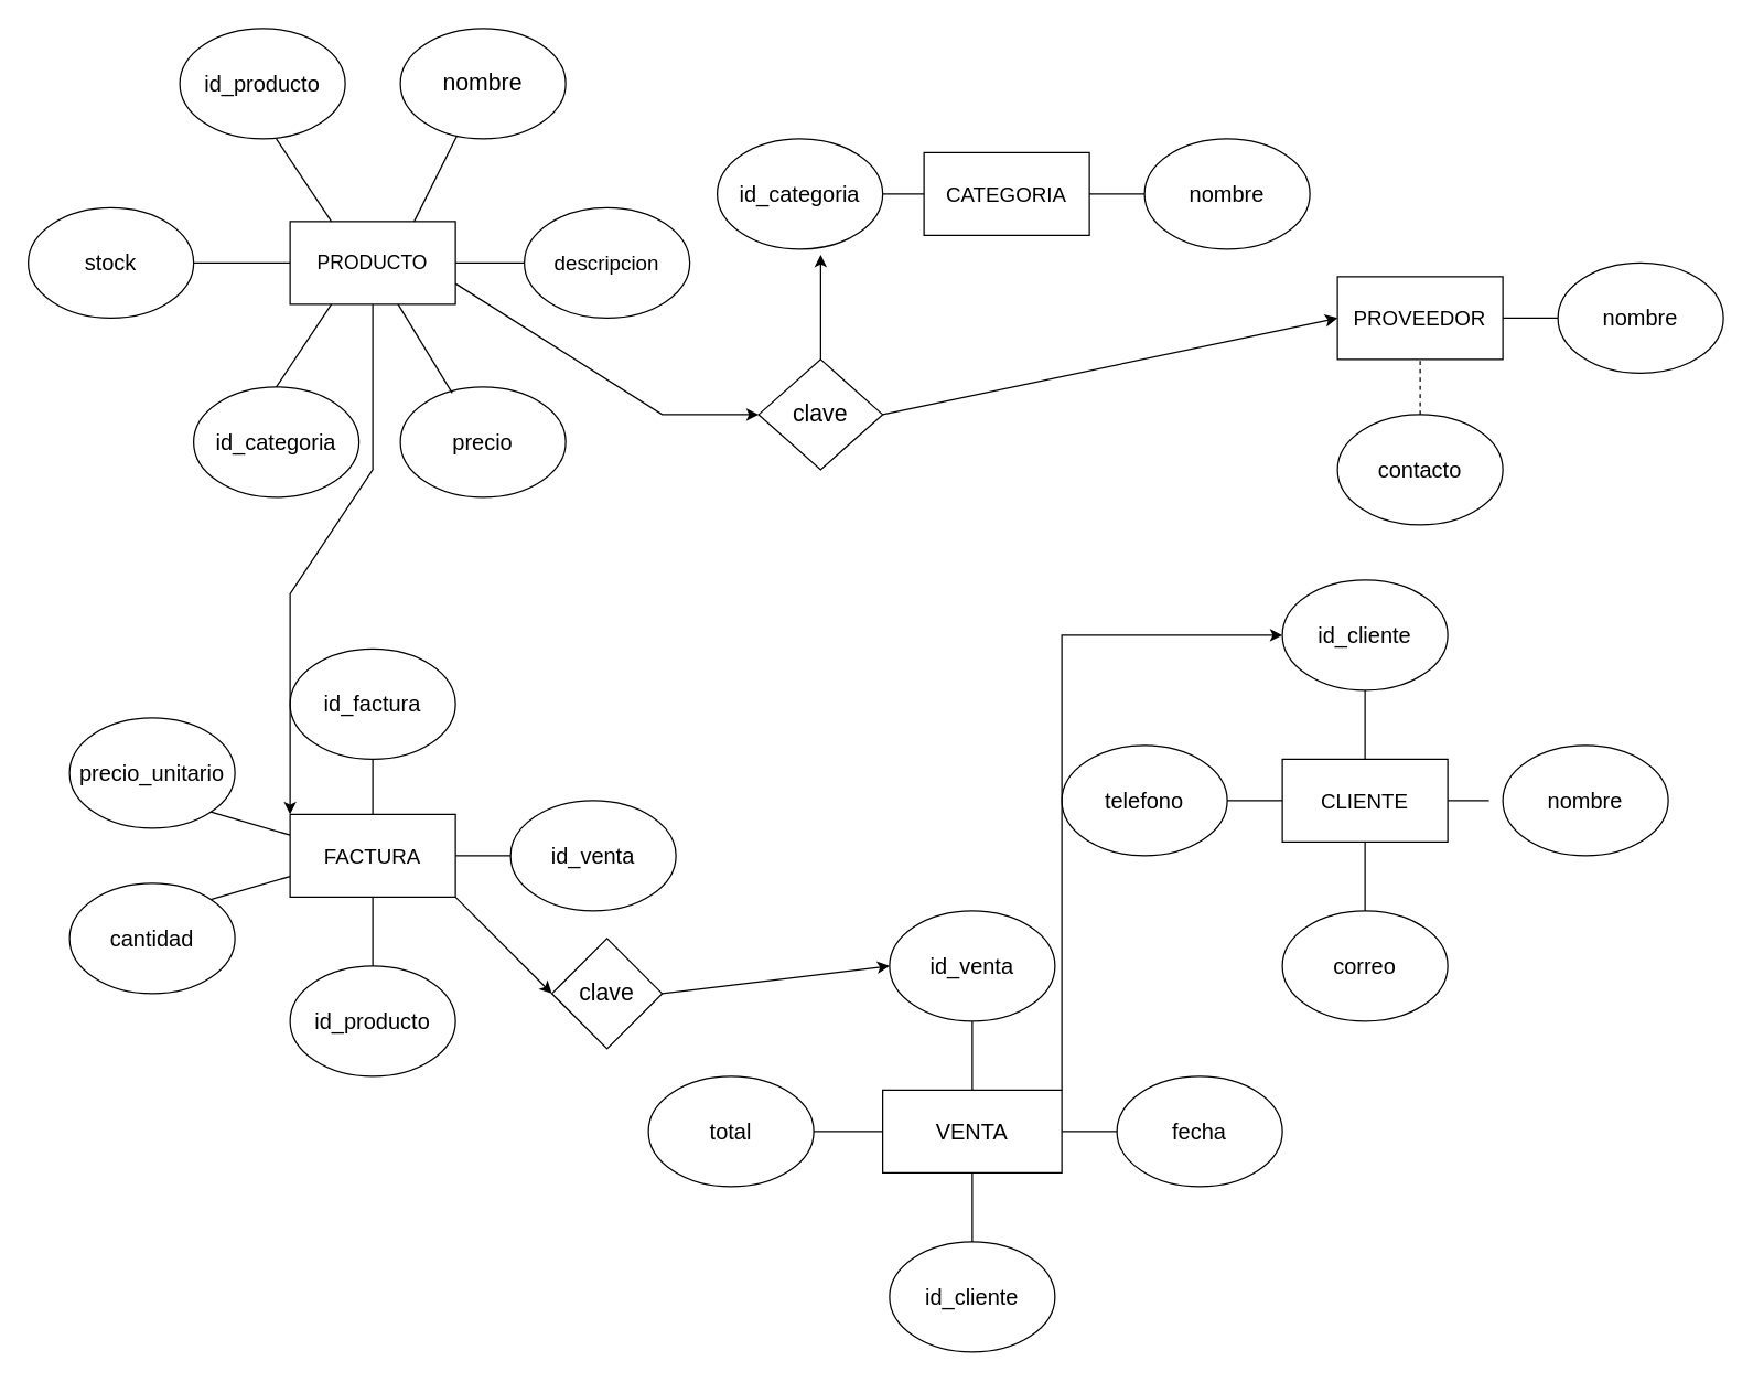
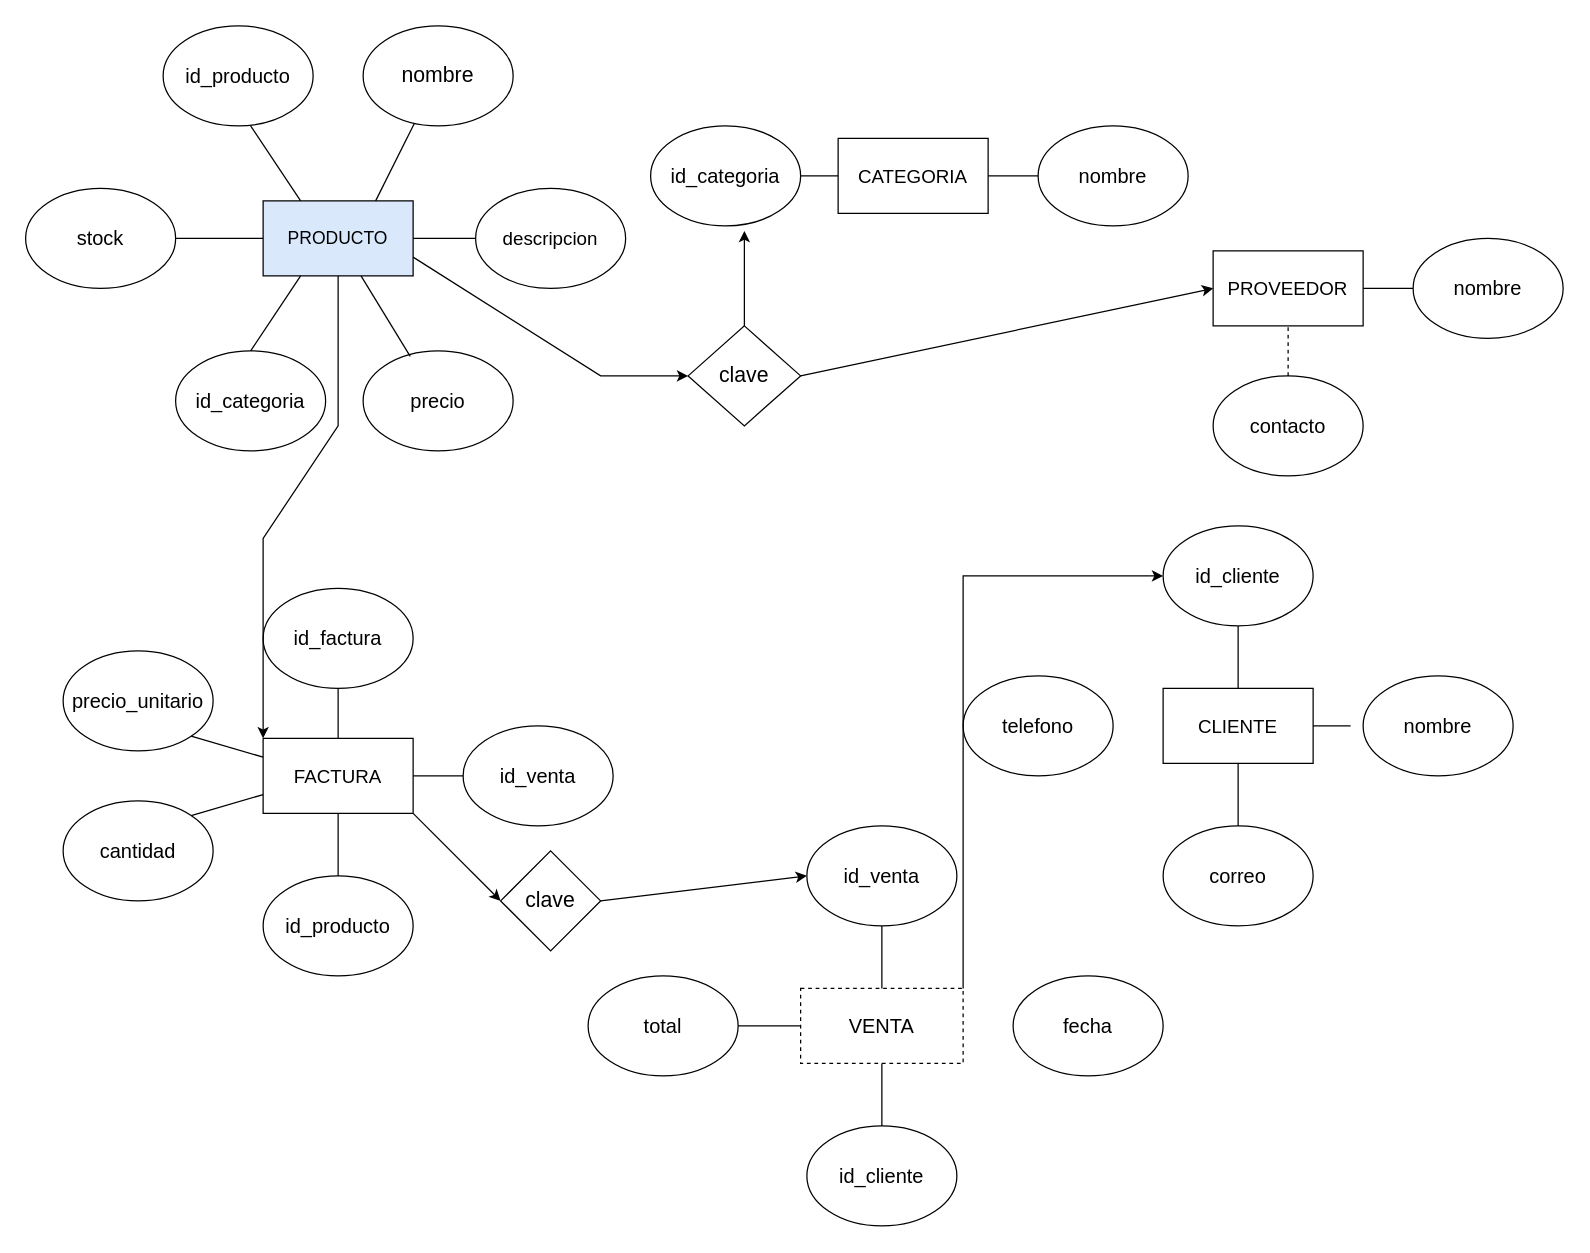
  <mxCell id="0" />
  <mxCell id="1" parent="0" />
- <mxCell id="2" value="&lt;font style=&quot;font-size: 14px;&quot;&gt;PRODUCTO&lt;/font&gt;" style="rounded=0;whiteSpace=wrap;html=1;" parent="1" vertex="1"><mxGeometry y="160" width="120" height="60" as="geometry" x="210" /></mxCell>
+ <mxCell id="2" value="&lt;font style=&quot;font-size: 14px;&quot;&gt;PRODUCTO&lt;/font&gt;" style="rounded=0;whiteSpace=wrap;html=1;fillColor=#dae8fc;" parent="1" vertex="1"><mxGeometry y="160" width="120" height="60" as="geometry" x="210" /></mxCell>
  <mxCell id="3" value="&lt;font style=&quot;font-size: 15px;&quot;&gt;PROVEEDOR&lt;/font&gt;" style="rounded=0;whiteSpace=wrap;html=1;" parent="1" vertex="1"><mxGeometry x="970" y="200" width="120" height="60" as="geometry" /></mxCell>
  <mxCell id="4" value="&lt;font style=&quot;font-size: 15px;&quot;&gt;FACTURA&lt;/font&gt;" style="rounded=0;whiteSpace=wrap;html=1;" parent="1" vertex="1"><mxGeometry y="590" width="120" height="60" as="geometry" x="210" /></mxCell>
  <mxCell id="5" value="&lt;font style=&quot;font-size: 15px;&quot;&gt;CATEGORIA&lt;/font&gt;" style="rounded=0;whiteSpace=wrap;html=1;" parent="1" vertex="1"><mxGeometry x="670" y="110" width="120" height="60" as="geometry" /></mxCell>
  <mxCell id="6" value="&lt;font style=&quot;font-size: 15px;&quot;&gt;CLIENTE&lt;/font&gt;" style="rounded=0;whiteSpace=wrap;html=1;" parent="1" vertex="1"><mxGeometry x="930" y="550" width="120" height="60" as="geometry" /></mxCell>
- <mxCell id="7" value="&lt;font style=&quot;font-size: 16px;&quot;&gt;VENTA&lt;/font&gt;" style="rounded=0;whiteSpace=wrap;html=1;" parent="1" vertex="1"><mxGeometry x="640" y="790" width="130" height="60" as="geometry" /></mxCell>
+ <mxCell id="7" value="&lt;font style=&quot;font-size: 16px;&quot;&gt;VENTA&lt;/font&gt;" style="rounded=0;whiteSpace=wrap;html=1;dashed=1;" parent="1" vertex="1"><mxGeometry x="640" y="790" width="130" height="60" as="geometry" /></mxCell>
  <mxCell id="8" value="&lt;font style=&quot;font-size: 17px;&quot;&gt;nombre&lt;/font&gt;" style="ellipse;whiteSpace=wrap;html=1;" parent="1" vertex="1"><mxGeometry x="290" y="20" width="120" height="80" as="geometry" /></mxCell>
  <mxCell id="9" value="&lt;font style=&quot;font-size: 15px;&quot;&gt;descripcion&lt;/font&gt;" style="ellipse;whiteSpace=wrap;html=1;" parent="1" vertex="1"><mxGeometry x="380" y="150" width="120" height="80" as="geometry" /></mxCell>
  <mxCell id="10" value="&lt;font style=&quot;font-size: 16px;&quot;&gt;precio&lt;/font&gt;" style="ellipse;whiteSpace=wrap;html=1;" parent="1" vertex="1"><mxGeometry x="290" y="280" width="120" height="80" as="geometry" /></mxCell>
  <mxCell id="11" value="&lt;font style=&quot;font-size: 16px;&quot;&gt;id_producto&lt;/font&gt;" style="ellipse;whiteSpace=wrap;html=1;" parent="1" vertex="1"><mxGeometry x="130" y="20" width="120" height="80" as="geometry" /></mxCell>
  <mxCell id="12" value="&lt;font style=&quot;font-size: 16px;&quot;&gt;stock&lt;/font&gt;" style="ellipse;whiteSpace=wrap;html=1;" parent="1" vertex="1"><mxGeometry x="20" y="150" width="120" height="80" as="geometry" /></mxCell>
  <mxCell id="13" value="&lt;font style=&quot;font-size: 16px;&quot;&gt;id_categoria&lt;/font&gt;" style="ellipse;whiteSpace=wrap;html=1;" parent="1" vertex="1"><mxGeometry x="140" y="280" width="120" height="80" as="geometry" /></mxCell>
  <mxCell id="14" value="" style="endArrow=none;html=1;rounded=0;exitX=0.75;exitY=0;exitDx=0;exitDy=0;" parent="1" source="2" target="8" edge="1"><mxGeometry width="50" height="50" relative="1" as="geometry"><mxPoint x="300" y="170" as="sourcePoint" /><mxPoint x="350" y="120" as="targetPoint" /></mxGeometry></mxCell>
  <mxCell id="15" value="" style="endArrow=none;html=1;rounded=0;exitX=1;exitY=0.5;exitDx=0;exitDy=0;" parent="1" source="2" target="9" edge="1"><mxGeometry width="50" height="50" relative="1" as="geometry"><mxPoint x="300" y="240" as="sourcePoint" /><mxPoint x="350" y="190" as="targetPoint" /></mxGeometry></mxCell>
  <mxCell id="16" value="" style="endArrow=none;html=1;rounded=0;exitX=0.314;exitY=0.055;exitDx=0;exitDy=0;exitPerimeter=0;" parent="1" source="10" target="2" edge="1"><mxGeometry width="50" height="50" relative="1" as="geometry"><mxPoint x="290" y="320" as="sourcePoint" /><mxPoint x="340" y="270" as="targetPoint" /></mxGeometry></mxCell>
  <mxCell id="17" value="" style="endArrow=none;html=1;rounded=0;exitX=0.5;exitY=0;exitDx=0;exitDy=0;entryX=0.25;entryY=1;entryDx=0;entryDy=0;" parent="1" source="13" target="2" edge="1"><mxGeometry width="50" height="50" relative="1" as="geometry"><mxPoint x="80" y="320" as="sourcePoint" /><mxPoint x="230" y="230" as="targetPoint" /></mxGeometry></mxCell>
  <mxCell id="18" value="" style="endArrow=none;html=1;rounded=0;entryX=0;entryY=0.5;entryDx=0;entryDy=0;exitX=1;exitY=0.5;exitDx=0;exitDy=0;" parent="1" source="12" target="2" edge="1"><mxGeometry width="50" height="50" relative="1" as="geometry"><mxPoint x="50" y="290" as="sourcePoint" /><mxPoint x="100" y="240" as="targetPoint" /></mxGeometry></mxCell>
  <mxCell id="19" value="" style="endArrow=none;html=1;rounded=0;exitX=0.25;exitY=0;exitDx=0;exitDy=0;" parent="1" source="2" edge="1"><mxGeometry width="50" height="50" relative="1" as="geometry"><mxPoint x="175" y="130" as="sourcePoint" /><mxPoint x="200" y="100" as="targetPoint" /></mxGeometry></mxCell>
  <mxCell id="20" value="&lt;font style=&quot;font-size: 16px;&quot;&gt;id_categoria&lt;/font&gt;" style="ellipse;whiteSpace=wrap;html=1;" parent="1" vertex="1"><mxGeometry x="520" y="100" width="120" height="80" as="geometry" /></mxCell>
  <mxCell id="21" value="&lt;font style=&quot;font-size: 16px;&quot;&gt;nombre&lt;/font&gt;" style="ellipse;whiteSpace=wrap;html=1;" parent="1" vertex="1"><mxGeometry x="830" y="100" width="120" height="80" as="geometry" /></mxCell>
  <mxCell id="22" value="" style="endArrow=none;html=1;rounded=0;exitX=0;exitY=0.5;exitDx=0;exitDy=0;entryX=1;entryY=0.5;entryDx=0;entryDy=0;" parent="1" source="5" target="20" edge="1"><mxGeometry width="50" height="50" relative="1" as="geometry"><mxPoint x="640" y="100" as="sourcePoint" /><mxPoint x="660" y="190" as="targetPoint" /></mxGeometry></mxCell>
  <mxCell id="23" value="" style="endArrow=none;html=1;rounded=0;entryX=1;entryY=0.5;entryDx=0;entryDy=0;exitX=0;exitY=0.5;exitDx=0;exitDy=0;" parent="1" source="21" target="5" edge="1"><mxGeometry width="50" height="50" relative="1" as="geometry"><mxPoint x="630" y="220" as="sourcePoint" /><mxPoint x="680" y="170" as="targetPoint" /></mxGeometry></mxCell>
  <mxCell id="24" value="&lt;font style=&quot;font-size: 16px;&quot;&gt;contacto&lt;/font&gt;" style="ellipse;whiteSpace=wrap;html=1;" parent="1" vertex="1"><mxGeometry x="970" y="300" width="120" height="80" as="geometry" /></mxCell>
  <mxCell id="25" value="&lt;font style=&quot;font-size: 16px;&quot;&gt;nombre&lt;/font&gt;" style="ellipse;whiteSpace=wrap;html=1;" parent="1" vertex="1"><mxGeometry x="1130" y="190" width="120" height="80" as="geometry" /></mxCell>
  <mxCell id="26" value="" style="endArrow=none;html=1;rounded=0;entryX=0;entryY=0.5;entryDx=0;entryDy=0;exitX=1;exitY=0.5;exitDx=0;exitDy=0;" parent="1" source="3" target="25" edge="1"><mxGeometry width="50" height="50" relative="1" as="geometry"><mxPoint x="1070" y="230" as="sourcePoint" /><mxPoint x="1120" y="180" as="targetPoint" /></mxGeometry></mxCell>
  <mxCell id="27" value="" style="endArrow=none;html=1;rounded=0;exitX=0.5;exitY=0;exitDx=0;exitDy=0;entryX=0.5;entryY=1;entryDx=0;entryDy=0;dashed=1;" parent="1" source="24" target="3" edge="1"><mxGeometry width="50" height="50" relative="1" as="geometry"><mxPoint x="960" y="270" as="sourcePoint" /><mxPoint x="1050" y="180" as="targetPoint" /></mxGeometry></mxCell>
  <mxCell id="28" value="&lt;font style=&quot;font-size: 16px;&quot;&gt;id_cliente&lt;/font&gt;" style="ellipse;whiteSpace=wrap;html=1;" parent="1" vertex="1"><mxGeometry x="930" y="420" width="120" height="80" as="geometry" /></mxCell>
  <mxCell id="29" value="&lt;font style=&quot;font-size: 16px;&quot;&gt;telefono&lt;/font&gt;" style="ellipse;whiteSpace=wrap;html=1;" parent="1" vertex="1"><mxGeometry x="770" y="540" width="120" height="80" as="geometry" /></mxCell>
  <mxCell id="30" value="&lt;font style=&quot;font-size: 16px;&quot;&gt;correo&lt;/font&gt;" style="ellipse;whiteSpace=wrap;html=1;" parent="1" vertex="1"><mxGeometry x="930" y="660" width="120" height="80" as="geometry" /></mxCell>
  <mxCell id="31" value="&lt;font style=&quot;font-size: 16px;&quot;&gt;nombre&lt;/font&gt;" style="ellipse;whiteSpace=wrap;html=1;" parent="1" vertex="1"><mxGeometry x="1090" y="540" width="120" height="80" as="geometry" /></mxCell>
  <mxCell id="32" value="" style="endArrow=none;html=1;rounded=0;exitX=1;exitY=0.5;exitDx=0;exitDy=0;" parent="1" source="6" edge="1"><mxGeometry width="50" height="50" relative="1" as="geometry"><mxPoint x="1040" y="620" as="sourcePoint" /><mxPoint x="1080" y="580" as="targetPoint" /></mxGeometry></mxCell>
  <mxCell id="33" value="" style="endArrow=none;html=1;rounded=0;entryX=0.5;entryY=1;entryDx=0;entryDy=0;exitX=0.5;exitY=0;exitDx=0;exitDy=0;" parent="1" source="6" target="28" edge="1"><mxGeometry width="50" height="50" relative="1" as="geometry"><mxPoint x="980" y="560" as="sourcePoint" /><mxPoint x="1030" y="510" as="targetPoint" /></mxGeometry></mxCell>
  <mxCell id="34" value="" style="endArrow=none;html=1;rounded=0;entryX=0.5;entryY=1;entryDx=0;entryDy=0;exitX=0.5;exitY=0;exitDx=0;exitDy=0;" parent="1" source="30" target="6" edge="1"><mxGeometry width="50" height="50" relative="1" as="geometry"><mxPoint x="910" y="670" as="sourcePoint" /><mxPoint x="960" y="620" as="targetPoint" /></mxGeometry></mxCell>
- <mxCell id="35" value="" style="endArrow=none;html=1;rounded=0;exitX=1;exitY=0.5;exitDx=0;exitDy=0;entryX=0;entryY=0.5;entryDx=0;entryDy=0;" parent="1" source="29" target="6" edge="1"><mxGeometry width="50" height="50" relative="1" as="geometry"><mxPoint x="960" y="510" as="sourcePoint" /><mxPoint x="1010" y="460" as="targetPoint" /></mxGeometry></mxCell>
  <mxCell id="36" value="&lt;font style=&quot;font-size: 16px;&quot;&gt;id_venta&lt;/font&gt;" style="ellipse;whiteSpace=wrap;html=1;" parent="1" vertex="1"><mxGeometry x="645" y="660" width="120" height="80" as="geometry" /></mxCell>
  <mxCell id="37" value="&lt;font style=&quot;font-size: 16px;&quot;&gt;fecha&lt;/font&gt;" style="ellipse;whiteSpace=wrap;html=1;" parent="1" vertex="1"><mxGeometry x="810" y="780" width="120" height="80" as="geometry" /></mxCell>
  <mxCell id="38" value="&lt;font style=&quot;font-size: 16px;&quot;&gt;id_cliente&lt;/font&gt;" style="ellipse;whiteSpace=wrap;html=1;" parent="1" vertex="1"><mxGeometry x="645" y="900" width="120" height="80" as="geometry" /></mxCell>
  <mxCell id="39" value="&lt;font style=&quot;font-size: 16px;&quot;&gt;total&lt;/font&gt;" style="ellipse;whiteSpace=wrap;html=1;" parent="1" vertex="1"><mxGeometry x="470" y="780" width="120" height="80" as="geometry" /></mxCell>
  <mxCell id="40" value="" style="endArrow=none;html=1;rounded=0;exitX=0.5;exitY=0;exitDx=0;exitDy=0;entryX=0.5;entryY=1;entryDx=0;entryDy=0;" parent="1" source="7" target="36" edge="1"><mxGeometry width="50" height="50" relative="1" as="geometry"><mxPoint x="650" y="780" as="sourcePoint" /><mxPoint x="700" y="760" as="targetPoint" /></mxGeometry></mxCell>
- <mxCell id="41" value="" style="endArrow=none;html=1;rounded=0;entryX=0;entryY=0.5;entryDx=0;entryDy=0;exitX=1;exitY=0.5;exitDx=0;exitDy=0;" parent="1" source="7" target="37" edge="1"><mxGeometry width="50" height="50" relative="1" as="geometry"><mxPoint x="730" y="850" as="sourcePoint" /><mxPoint x="780" y="800" as="targetPoint" /></mxGeometry></mxCell>
  <mxCell id="42" value="" style="endArrow=none;html=1;rounded=0;entryX=0;entryY=0.5;entryDx=0;entryDy=0;exitX=1;exitY=0.5;exitDx=0;exitDy=0;" parent="1" source="39" target="7" edge="1"><mxGeometry width="50" height="50" relative="1" as="geometry"><mxPoint x="610" y="1060" as="sourcePoint" /><mxPoint x="660" y="1010" as="targetPoint" /></mxGeometry></mxCell>
  <mxCell id="43" value="" style="endArrow=none;html=1;rounded=0;entryX=0.5;entryY=1;entryDx=0;entryDy=0;exitX=0.5;exitY=0;exitDx=0;exitDy=0;" parent="1" source="38" target="7" edge="1"><mxGeometry width="50" height="50" relative="1" as="geometry"><mxPoint x="670" y="900" as="sourcePoint" /><mxPoint x="720" y="850" as="targetPoint" /></mxGeometry></mxCell>
  <mxCell id="44" value="&lt;font style=&quot;font-size: 16px;&quot;&gt;precio_unitario&lt;/font&gt;" style="ellipse;whiteSpace=wrap;html=1;" parent="1" vertex="1"><mxGeometry x="50" y="520" width="120" height="80" as="geometry" /></mxCell>
  <mxCell id="45" value="&lt;font style=&quot;font-size: 16px;&quot;&gt;cantidad&lt;/font&gt;" style="ellipse;whiteSpace=wrap;html=1;" parent="1" vertex="1"><mxGeometry x="50" y="640" width="120" height="80" as="geometry" /></mxCell>
  <mxCell id="46" value="&lt;font style=&quot;font-size: 16px;&quot;&gt;id_factura&lt;/font&gt;" style="ellipse;whiteSpace=wrap;html=1;" parent="1" vertex="1"><mxGeometry y="470" width="120" height="80" as="geometry" x="210" /></mxCell>
  <mxCell id="47" value="&lt;font style=&quot;font-size: 16px;&quot;&gt;id_venta&lt;/font&gt;" style="ellipse;whiteSpace=wrap;html=1;" parent="1" vertex="1"><mxGeometry x="370" y="580" width="120" height="80" as="geometry" /></mxCell>
  <mxCell id="48" value="&lt;font style=&quot;font-size: 16px;&quot;&gt;id_producto&lt;/font&gt;" style="ellipse;whiteSpace=wrap;html=1;" parent="1" vertex="1"><mxGeometry y="700" width="120" height="80" as="geometry" x="210" /></mxCell>
  <mxCell id="49" value="" style="endArrow=none;html=1;rounded=0;entryX=0;entryY=0.5;entryDx=0;entryDy=0;exitX=1;exitY=0.5;exitDx=0;exitDy=0;" parent="1" source="4" target="47" edge="1"><mxGeometry width="50" height="50" relative="1" as="geometry"><mxPoint x="330" y="670" as="sourcePoint" /><mxPoint x="380" y="620" as="targetPoint" /></mxGeometry></mxCell>
  <mxCell id="50" value="" style="endArrow=none;html=1;rounded=0;entryX=0.5;entryY=1;entryDx=0;entryDy=0;exitX=0.5;exitY=0;exitDx=0;exitDy=0;" parent="1" source="4" target="46" edge="1"><mxGeometry width="50" height="50" relative="1" as="geometry"><mxPoint x="240" y="680" as="sourcePoint" /><mxPoint x="290" y="630" as="targetPoint" /></mxGeometry></mxCell>
  <mxCell id="51" value="" style="endArrow=none;html=1;rounded=0;entryX=0.5;entryY=1;entryDx=0;entryDy=0;" parent="1" source="48" target="4" edge="1"><mxGeometry width="50" height="50" relative="1" as="geometry"><mxPoint x="240" y="740" as="sourcePoint" /><mxPoint x="290" y="690" as="targetPoint" /></mxGeometry></mxCell>
  <mxCell id="52" value="" style="endArrow=none;html=1;rounded=0;exitX=1;exitY=0;exitDx=0;exitDy=0;entryX=0;entryY=0.75;entryDx=0;entryDy=0;" parent="1" source="45" target="4" edge="1"><mxGeometry width="50" height="50" relative="1" as="geometry"><mxPoint x="170" y="700" as="sourcePoint" /><mxPoint x="220" y="650" as="targetPoint" /></mxGeometry></mxCell>
  <mxCell id="53" value="" style="endArrow=none;html=1;rounded=0;entryX=1;entryY=1;entryDx=0;entryDy=0;exitX=0;exitY=0.25;exitDx=0;exitDy=0;" parent="1" source="4" target="44" edge="1"><mxGeometry width="50" height="50" relative="1" as="geometry"><mxPoint x="200" y="600" as="sourcePoint" /><mxPoint x="300" y="730" as="targetPoint" /></mxGeometry></mxCell>
  <mxCell id="54" value="&lt;font style=&quot;font-size: 17px;&quot;&gt;clave&lt;/font&gt;" style="rhombus;whiteSpace=wrap;html=1;" parent="1" vertex="1"><mxGeometry x="550" y="260" width="90" height="80" as="geometry" /></mxCell>
  <mxCell id="55" value="" style="endArrow=classic;html=1;rounded=0;exitX=1;exitY=0.75;exitDx=0;exitDy=0;entryX=0;entryY=0.5;entryDx=0;entryDy=0;" parent="1" source="2" target="54" edge="1"><mxGeometry width="50" height="50" relative="1" as="geometry"><mxPoint x="470" y="490" as="sourcePoint" /><mxPoint x="520" y="440" as="targetPoint" /><Array as="points"><mxPoint x="480" y="300" /></Array></mxGeometry></mxCell>
  <mxCell id="56" value="" style="endArrow=classic;html=1;rounded=0;exitX=0.5;exitY=0;exitDx=0;exitDy=0;entryX=0.625;entryY=1.05;entryDx=0;entryDy=0;entryPerimeter=0;" parent="1" source="54" target="20" edge="1"><mxGeometry width="50" height="50" relative="1" as="geometry"><mxPoint x="740" y="290" as="sourcePoint" /><mxPoint x="700" y="180" as="targetPoint" /></mxGeometry></mxCell>
  <mxCell id="57" value="" style="endArrow=classic;html=1;rounded=0;exitX=1;exitY=0;exitDx=0;exitDy=0;entryX=0;entryY=0.5;entryDx=0;entryDy=0;" parent="1" source="7" target="28" edge="1"><mxGeometry width="50" height="50" relative="1" as="geometry"><mxPoint x="820" y="610" as="sourcePoint" /><mxPoint x="690" y="525" as="targetPoint" /><Array as="points"><mxPoint x="770" y="460" /></Array></mxGeometry></mxCell>
  <mxCell id="58" value="" style="endArrow=classic;html=1;rounded=0;exitX=1;exitY=0.5;exitDx=0;exitDy=0;entryX=0;entryY=0.5;entryDx=0;entryDy=0;" parent="1" source="54" target="3" edge="1"><mxGeometry width="50" height="50" relative="1" as="geometry"><mxPoint x="760" y="330" as="sourcePoint" /><mxPoint x="950" y="250" as="targetPoint" /></mxGeometry></mxCell>
  <mxCell id="59" value="&lt;font style=&quot;font-size: 17px;&quot;&gt;clave&lt;/font&gt;" style="rhombus;whiteSpace=wrap;html=1;" parent="1" vertex="1"><mxGeometry x="400" y="680" width="80" height="80" as="geometry" /></mxCell>
  <mxCell id="60" value="" style="endArrow=classic;html=1;rounded=0;exitX=1;exitY=1;exitDx=0;exitDy=0;entryX=0;entryY=0.5;entryDx=0;entryDy=0;" parent="1" source="4" target="59" edge="1"><mxGeometry width="50" height="50" relative="1" as="geometry"><mxPoint x="350" y="560" as="sourcePoint" /><mxPoint x="400" y="510" as="targetPoint" /></mxGeometry></mxCell>
  <mxCell id="61" value="" style="endArrow=classic;html=1;rounded=0;exitX=1;exitY=0.5;exitDx=0;exitDy=0;entryX=0;entryY=0.5;entryDx=0;entryDy=0;" parent="1" source="59" target="36" edge="1"><mxGeometry width="50" height="50" relative="1" as="geometry"><mxPoint x="460" y="600" as="sourcePoint" /><mxPoint x="510" y="550" as="targetPoint" /><Array as="points" /></mxGeometry></mxCell>
  <mxCell id="62" value="" style="endArrow=classic;html=1;rounded=0;exitX=0.5;exitY=1;exitDx=0;exitDy=0;entryX=0;entryY=0;entryDx=0;entryDy=0;" parent="1" source="2" target="4" edge="1"><mxGeometry width="50" height="50" relative="1" as="geometry"><mxPoint x="160" y="430" as="sourcePoint" /><mxPoint y="380" as="targetPoint" x="210" /><Array as="points"><mxPoint x="270" y="340" /><mxPoint y="430" x="210" /></Array></mxGeometry></mxCell>
